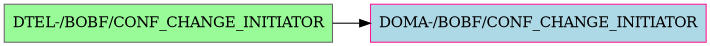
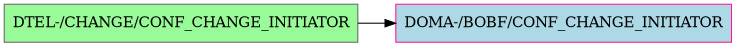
  digraph {
    rankdir=LR
    node [shape=box style=filled]
-   "DTEL-/BOBF/CONF_CHANGE_INITIATOR" [color=gray40 fillcolor=palegreen]
+   "DTEL-/BOBF/CONF_CHANGE_INITIATOR" [color=gray40 fillcolor=palegreen label="DTEL-/CHANGE/CONF_CHANGE_INITIATOR"]
    "DOMA-/BOBF/CONF_CHANGE_INITIATOR" [color=deeppink fillcolor=lightblue]
    "DTEL-/BOBF/CONF_CHANGE_INITIATOR" -> "DOMA-/BOBF/CONF_CHANGE_INITIATOR" [style=solid]
  }
